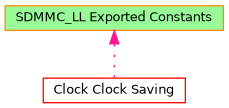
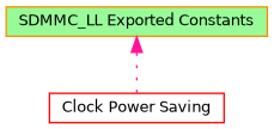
  digraph {
    rankdir=TB
    node [fontname=Helvetica fontsize=10 shape=record style=filled]
-   n1 [color=red fillcolor=white fontcolor=black height=0.2 label="Clock Clock Saving" width=0.4]
+   n1 [color=red fillcolor=white fontcolor=black height=0.2 label="Clock Power Saving" width=0.4]
    n2 [color=darkorange fillcolor=palegreen height=0.2 label="SDMMC_LL Exported Constants" width=0.4]
    n2 -> n1 [dir=back fontname=Helvetica fontsize=10 labelfontname=Helvetica labelfontsize=10 shape=plaintext style=dotted color=deeppink]
  }
